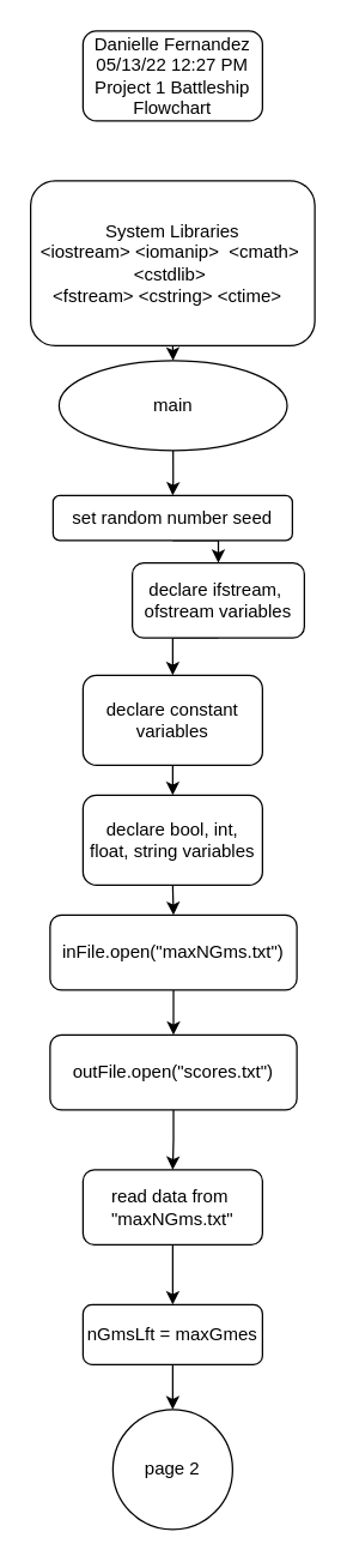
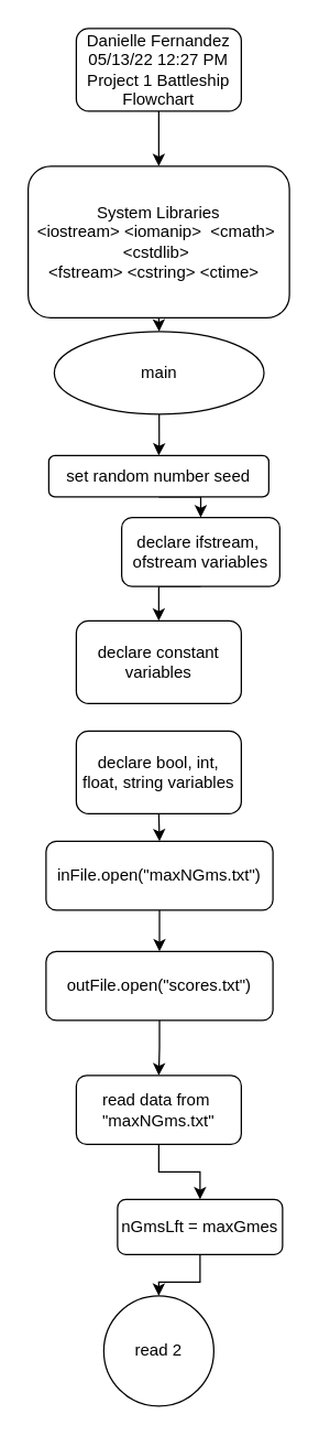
  <mxCell id="0" />
  <mxCell id="1" parent="0" />
+ <mxCell id="2" style="edgeStyle=orthogonalEdgeStyle;rounded=0;orthogonalLoop=1;jettySize=auto;html=1;exitX=0.5;exitY=1;exitDx=0;exitDy=0;entryX=0.5;entryY=0;entryDx=0;entryDy=0;fontSize=17;" edge="1" parent="1" source="3" target="5"><mxGeometry relative="1" as="geometry" /></mxCell>
  <mxCell id="3" value="Danielle Fernandez&lt;br&gt;05/13/22 12:27 PM&lt;br&gt;Project 1 Battleship Flowchart" style="rounded=1;whiteSpace=wrap;html=1;" vertex="1" parent="1"><mxGeometry x="55" y="20" width="120" height="60" as="geometry" /></mxCell>
  <mxCell id="4" style="edgeStyle=orthogonalEdgeStyle;rounded=0;orthogonalLoop=1;jettySize=auto;html=1;exitX=0.5;exitY=1;exitDx=0;exitDy=0;entryX=0.5;entryY=0;entryDx=0;entryDy=0;fontSize=17;" edge="1" parent="1" source="5" target="7"><mxGeometry relative="1" as="geometry" /></mxCell>
  <mxCell id="5" value="System Libraries&lt;br&gt;&lt;div&gt;&amp;lt;iostream&amp;gt;&amp;nbsp;&lt;span&gt;&amp;lt;iomanip&amp;gt;&amp;nbsp;&amp;nbsp;&lt;/span&gt;&lt;span&gt;&amp;lt;cmath&amp;gt;&amp;nbsp;&lt;/span&gt;&lt;/div&gt;&lt;div&gt;&lt;span&gt;&amp;lt;cstdlib&amp;gt;&amp;nbsp;&lt;/span&gt;&lt;/div&gt;&lt;div&gt;&amp;lt;fstream&amp;gt;&amp;nbsp;&lt;span&gt;&amp;lt;cstring&amp;gt;&amp;nbsp;&lt;/span&gt;&lt;span&gt;&amp;lt;ctime&amp;gt;&amp;nbsp;&amp;nbsp;&lt;/span&gt;&lt;/div&gt;" style="rounded=1;whiteSpace=wrap;html=1;" vertex="1" parent="1"><mxGeometry x="20" y="120" width="190" height="110" as="geometry" /></mxCell>
  <mxCell id="6" style="edgeStyle=orthogonalEdgeStyle;rounded=0;orthogonalLoop=1;jettySize=auto;html=1;fontSize=17;" edge="1" parent="1" source="7" target="15"><mxGeometry relative="1" as="geometry" /></mxCell>
  <mxCell id="7" value="main" style="ellipse;whiteSpace=wrap;html=1;" vertex="1" parent="1"><mxGeometry x="39" y="240" width="152.5" height="60" as="geometry" /></mxCell>
  <mxCell id="8" style="edgeStyle=orthogonalEdgeStyle;rounded=0;orthogonalLoop=1;jettySize=auto;html=1;exitX=0.5;exitY=1;exitDx=0;exitDy=0;entryX=0.5;entryY=0;entryDx=0;entryDy=0;fontSize=17;" edge="1" parent="1" source="9" target="11"><mxGeometry relative="1" as="geometry" /></mxCell>
  <mxCell id="9" value="declare&amp;nbsp;ifstream,&amp;nbsp;&lt;br&gt;ofstream variables" style="rounded=1;whiteSpace=wrap;html=1;" vertex="1" parent="1"><mxGeometry x="88" y="375" width="115" height="50" as="geometry" /></mxCell>
- <mxCell id="10" style="edgeStyle=orthogonalEdgeStyle;rounded=0;orthogonalLoop=1;jettySize=auto;html=1;exitX=0.5;exitY=1;exitDx=0;exitDy=0;entryX=0.5;entryY=0;entryDx=0;entryDy=0;fontSize=17;" edge="1" parent="1" source="11" target="13"><mxGeometry relative="1" as="geometry" /></mxCell>
  <mxCell id="11" value="declare constant variables" style="rounded=1;whiteSpace=wrap;html=1;" vertex="1" parent="1"><mxGeometry x="55" y="450" width="120" height="60" as="geometry" /></mxCell>
  <mxCell id="12" style="edgeStyle=orthogonalEdgeStyle;rounded=0;orthogonalLoop=1;jettySize=auto;html=1;exitX=0.5;exitY=1;exitDx=0;exitDy=0;entryX=0.5;entryY=0;entryDx=0;entryDy=0;fontSize=17;" edge="1" parent="1" source="13" target="17"><mxGeometry relative="1" as="geometry" /></mxCell>
  <mxCell id="13" value="declare bool, int, float,&amp;nbsp;string variables" style="rounded=1;whiteSpace=wrap;html=1;" vertex="1" parent="1"><mxGeometry x="55" y="530" width="120" height="60" as="geometry" /></mxCell>
  <mxCell id="14" style="edgeStyle=orthogonalEdgeStyle;rounded=0;orthogonalLoop=1;jettySize=auto;html=1;exitX=0.5;exitY=1;exitDx=0;exitDy=0;entryX=0.5;entryY=0;entryDx=0;entryDy=0;fontSize=17;" edge="1" parent="1" source="15" target="9"><mxGeometry relative="1" as="geometry" /></mxCell>
  <mxCell id="15" value="set random number seed" style="rounded=1;whiteSpace=wrap;html=1;" vertex="1" parent="1"><mxGeometry x="35" y="330" width="160" height="30" as="geometry" /></mxCell>
  <mxCell id="16" style="edgeStyle=orthogonalEdgeStyle;rounded=0;orthogonalLoop=1;jettySize=auto;html=1;exitX=0.5;exitY=1;exitDx=0;exitDy=0;entryX=0.5;entryY=0;entryDx=0;entryDy=0;fontSize=17;" edge="1" parent="1" source="17" target="19"><mxGeometry relative="1" as="geometry" /></mxCell>
  <mxCell id="17" value="inFile.open(&quot;maxNGms.txt&quot;)" style="rounded=1;whiteSpace=wrap;html=1;" vertex="1" parent="1"><mxGeometry x="33" y="610" width="165" height="50" as="geometry" /></mxCell>
  <mxCell id="18" style="edgeStyle=orthogonalEdgeStyle;rounded=0;orthogonalLoop=1;jettySize=auto;html=1;exitX=0.5;exitY=1;exitDx=0;exitDy=0;entryX=0.5;entryY=0;entryDx=0;entryDy=0;fontSize=17;" edge="1" parent="1" source="19" target="21"><mxGeometry relative="1" as="geometry" /></mxCell>
  <mxCell id="19" value="outFile.open(&quot;scores.txt&quot;)" style="rounded=1;whiteSpace=wrap;html=1;" vertex="1" parent="1"><mxGeometry x="33" y="690" width="165" height="50" as="geometry" /></mxCell>
  <mxCell id="20" style="edgeStyle=orthogonalEdgeStyle;rounded=0;orthogonalLoop=1;jettySize=auto;html=1;exitX=0.5;exitY=1;exitDx=0;exitDy=0;entryX=0.5;entryY=0;entryDx=0;entryDy=0;fontSize=17;" edge="1" parent="1" source="21" target="23"><mxGeometry relative="1" as="geometry" /></mxCell>
  <mxCell id="21" value="read data from&amp;nbsp;&lt;br&gt;&quot;maxNGms.txt&quot;" style="rounded=1;whiteSpace=wrap;html=1;" vertex="1" parent="1"><mxGeometry x="55" y="780" width="120" height="50" as="geometry" /></mxCell>
  <mxCell id="22" style="edgeStyle=orthogonalEdgeStyle;rounded=0;orthogonalLoop=1;jettySize=auto;html=1;exitX=0.5;exitY=1;exitDx=0;exitDy=0;fontSize=17;" edge="1" parent="1" source="23" target="24"><mxGeometry relative="1" as="geometry" /></mxCell>
- <mxCell id="23" value="nGmsLft = maxGmes" style="rounded=1;whiteSpace=wrap;html=1;" vertex="1" parent="1"><mxGeometry x="55" y="870" width="120" height="40" as="geometry" /></mxCell>
- <mxCell id="24" value="page 2" style="ellipse;whiteSpace=wrap;html=1;aspect=fixed;" vertex="1" parent="1"><mxGeometry x="75" y="940" width="80" height="80" as="geometry" /></mxCell>
+ <mxCell id="23" value="nGmsLft = maxGmes" style="rounded=1;whiteSpace=wrap;html=1;" vertex="1" parent="1"><mxGeometry x="85" y="870" width="120" height="40" as="geometry" /></mxCell>
+ <mxCell id="24" value="read 2" style="ellipse;whiteSpace=wrap;html=1;aspect=fixed;" vertex="1" parent="1"><mxGeometry x="75" y="940" width="80" height="80" as="geometry" /></mxCell>
